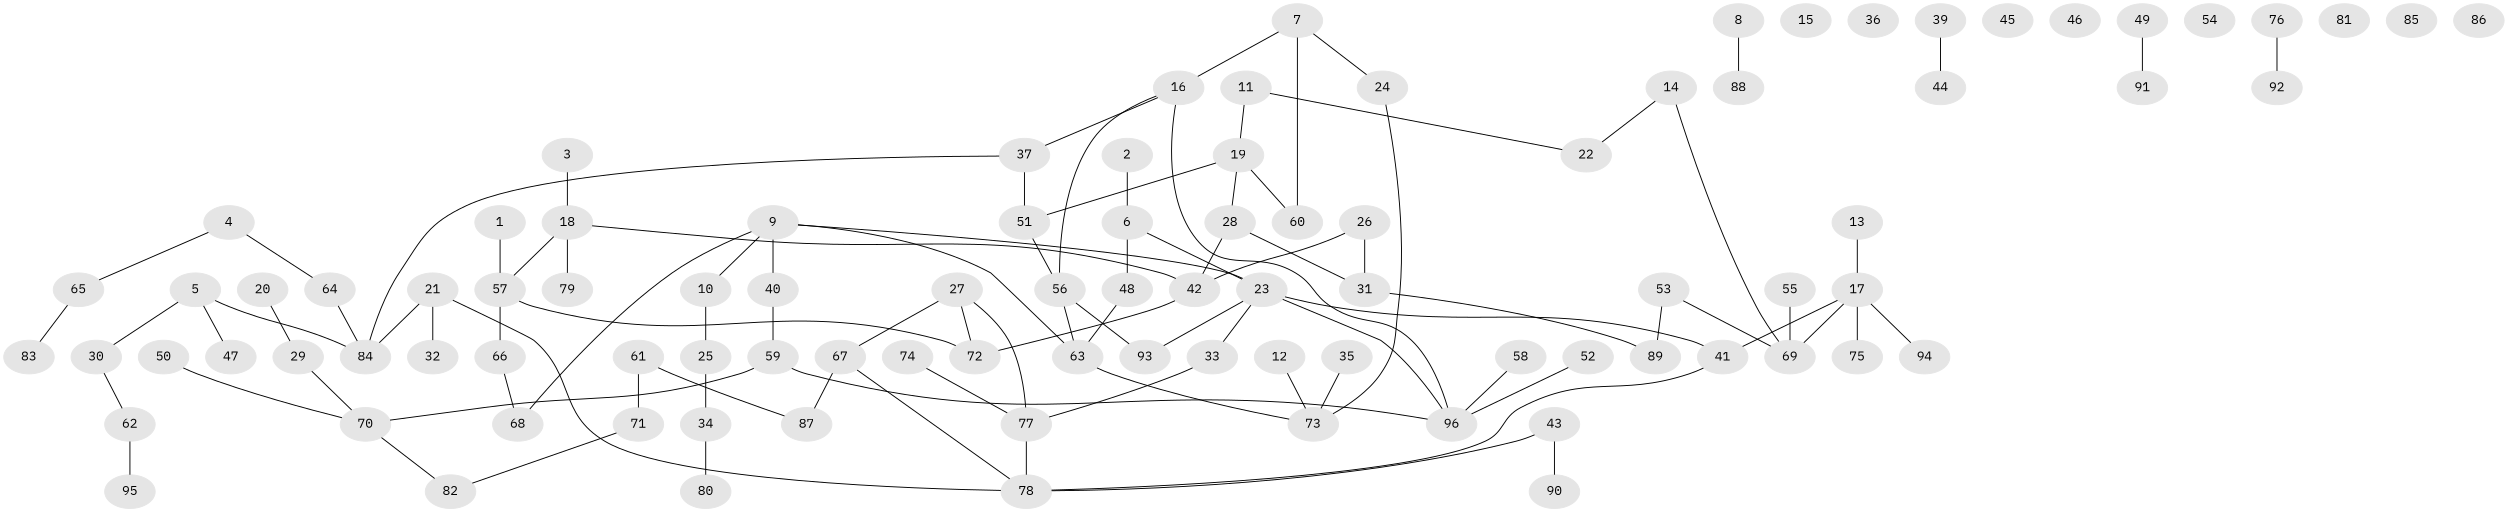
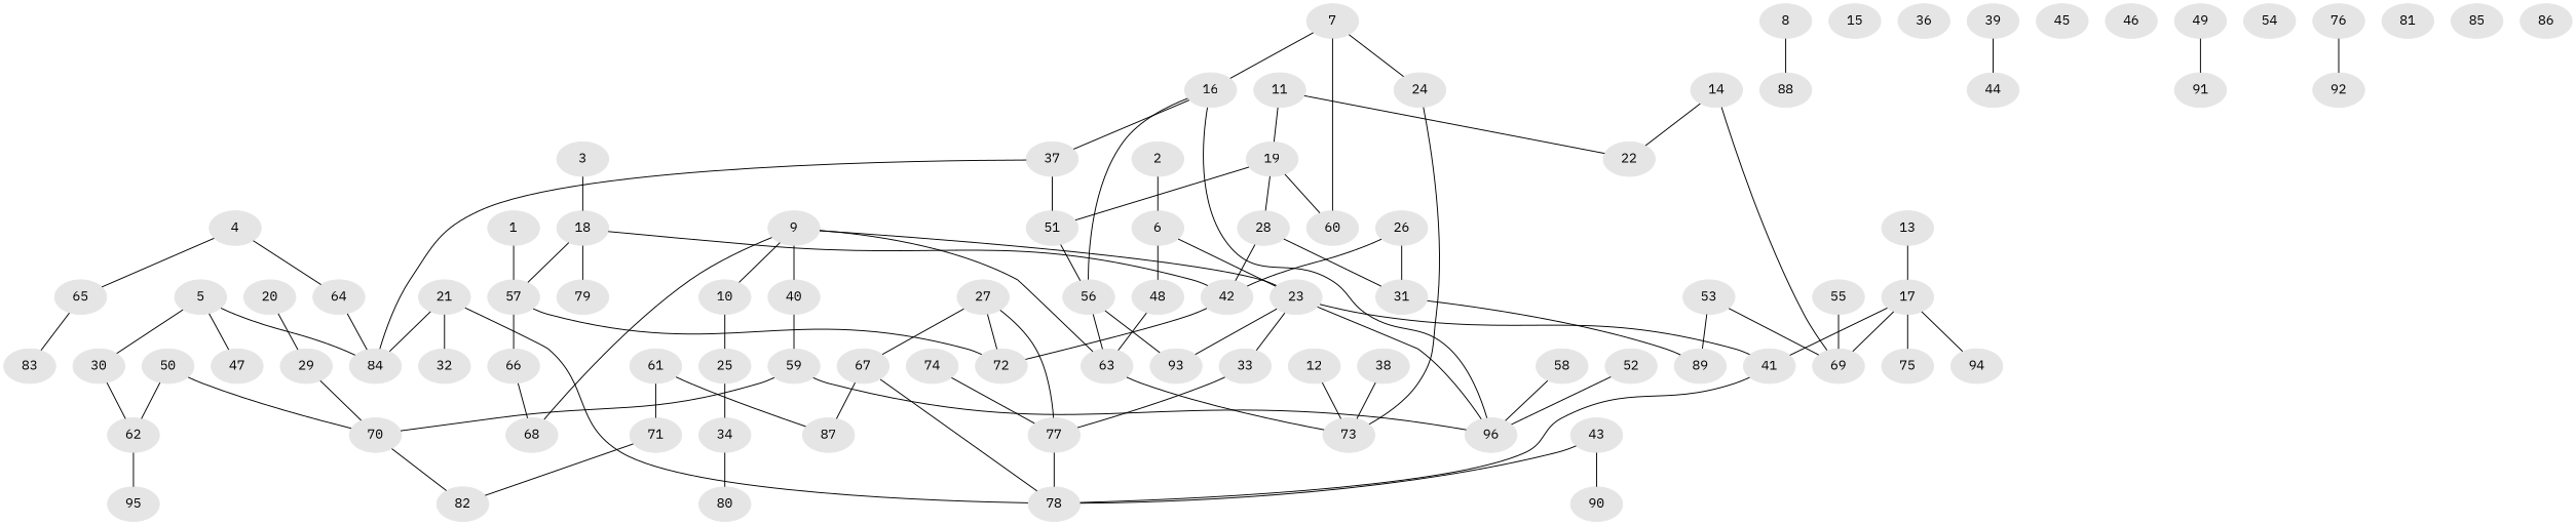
  graph {
    fontname="IBM Plex Mono"
    node [color=gray90 fontname="IBM Plex Mono" style=filled]
    edge [fontname="IBM Plex Mono"]
    1
    57
    72
    66
    2
    6
    23
    48
    3
    18
    42
    79
    4
    64
    65
    84
    83
    5
    30
    47
    62
    96
    41
    33
    93
    63
    7
    16
    24
    60
    37
    56
    73
    8
    88
    9
    10
    40
    68
    25
    59
    34
    11
    19
    22
    28
    51
    12
    13
    17
    69
    75
    94
    14
    15
    78
    31
    20
    29
    70
    21
    32
    77
    80
    26
    27
    67
    87
    89
    82
    95
-   35
+   35 [label=38]
    36
    74
    39
    44
    43
    90
    45
    46
    49
    91
    50
    52
    53
    54
    55
    58
    61
    71
    76
    92
    81
    85
    86
    1 -- 57
    57 -- 72
    57 -- 66
    66 -- 68
    2 -- 6
    6 -- 23
    6 -- 48
    23 -- 96
    23 -- 41
    23 -- 33
    23 -- 93
    48 -- 63
    3 -- 18
    18 -- 57
    18 -- 42
    18 -- 79
    42 -- 72
    4 -- 64
    4 -- 65
    64 -- 84
    65 -- 83
    5 -- 84
    5 -- 30
    5 -- 47
    30 -- 62
    62 -- 95
    41 -- 78
    33 -- 77
    63 -- 73
    7 -- 16
    7 -- 24
    7 -- 60
    16 -- 96
    16 -- 37
    16 -- 56
    24 -- 73
    37 -- 84
    37 -- 51
    56 -- 93
    56 -- 63
    8 -- 88
    9 -- 23
    9 -- 63
    9 -- 10
    9 -- 40
    9 -- 68
    10 -- 25
    40 -- 59
    25 -- 34
    59 -- 96
    59 -- 70
    34 -- 80
    11 -- 19
    11 -- 22
    19 -- 60
    19 -- 28
    19 -- 51
    28 -- 42
    28 -- 31
    51 -- 56
    12 -- 73
    13 -- 17
    17 -- 41
    17 -- 69
    17 -- 75
    17 -- 94
    14 -- 22
    14 -- 69
    31 -- 89
    20 -- 29
    29 -- 70
    70 -- 82
    21 -- 84
    21 -- 78
    21 -- 32
    77 -- 78
    26 -- 42
    26 -- 31
    27 -- 72
    27 -- 77
    27 -- 67
    67 -- 78
    67 -- 87
    35 -- 73
    74 -- 77
    39 -- 44
    43 -- 78
    43 -- 90
    49 -- 91
+   50 -- 62
    50 -- 70
    52 -- 96
    53 -- 69
    53 -- 89
    55 -- 69
    58 -- 96
    61 -- 87
    61 -- 71
    71 -- 82
    76 -- 92
  }
